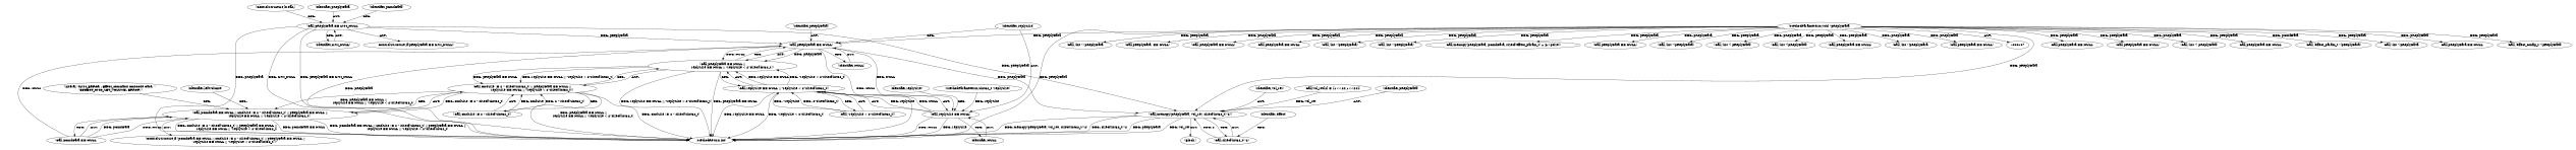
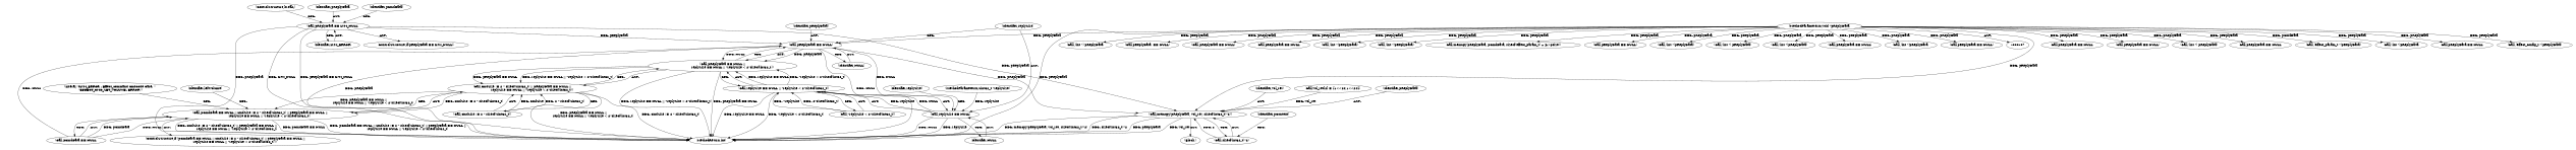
  digraph {
    n1 [label="(Call,pReplyData == LVM_NULL)"]
    n2 [label="(Call,pReplyData == NULL)"]
    n3 [label="(Call,memcpy(pReplyData, vol_ret, sizeof(int32_t)*2))"]
-   n4 [label="(Identifier,LVM_NULL)"]
+   n4 [label="(Identifier,LVM_ERROR)"]
    n5 [label="(ControlStructure,if(pReplyData == LVM_NULL))"]
    n6 [label="(MethodReturn,int)"]
    n7 [label="(Call,pReplyData == NULL ||\n                    replySize == NULL || *replySize < 2*sizeof(int32_t))"]
    n8 [label="(Call,replySize == NULL)"]
    n9 [label="(Identifier,NULL)"]
    n10 [label="(Call,sizeof(int32_t)*2)"]
    n11 [label="(Block,)"]
    n12 [label="(MethodParameterIn,void *pReplyData)"]
    n13 [label="(Call,pReplyData == NULL)"]
    n14 [label="(Call,pReplyData == NULL)"]
    n15 [label="(Call,(int *) pReplyData)"]
    n16 [label="(Call,pReplyData == NULL)"]
    n17 [label="(Call,(effect_param_t *)pReplyData)"]
    n18 [label="(Call,(int *)pReplyData)"]
    n19 [label="(Call,pReplyData == NULL)"]
    n20 [label="(Call,(effect_config_t *)pReplyData)"]
    n21 [label="(Call,(int *) pReplyData)"]
    n22 [label="(Call,pReplyData  == NULL)"]
    n23 [label="(Call,pReplyData == NULL)"]
    n24 [label="(Call,pReplyData == NULL)"]
    n25 [label="(Call,(int *)pReplyData)"]
    n26 [label="(Call,(int *)pReplyData)"]
    n27 [label="(Call,memcpy(pReplyData, pCmdData, sizeof(effect_param_t) + p->psize))"]
    n28 [label="(Call,pReplyData == NULL)"]
    n29 [label="(Call,(int *)pReplyData)"]
    n30 [label="(Call,(int *) pReplyData)"]
    n31 [label="(Call,(int *)pReplyData)"]
    n32 [label="(Call,pReplyData == NULL)"]
    n33 [label="(Call,(int *)pReplyData)"]
    n34 [label="(Call,pReplyData == NULL)"]
    1000107
    n36 [label="(Call,cmdSize != 2 * sizeof(uint32_t) || pReplyData == NULL ||\n                    replySize == NULL || *replySize < 2*sizeof(int32_t))"]
    n37 [label="(Call,replySize == NULL || *replySize < 2*sizeof(int32_t))"]
    n38 [label="(Identifier,NULL)"]
    n39 [label="(Call,pCmdData == NULL || cmdSize != 2 * sizeof(uint32_t) || pReplyData == NULL ||\n                    replySize == NULL || *replySize < 2*sizeof(int32_t))"]
    n40 [label="(Call,cmdSize != 2 * sizeof(uint32_t))"]
    n41 [label="(Call,*replySize < 2*sizeof(int32_t))"]
    n42 [label="(ControlStructure,if (pCmdData == NULL || cmdSize != 2 * sizeof(uint32_t) || pReplyData == NULL ||\n                    replySize == NULL || *replySize < 2*sizeof(int32_t)))"]
    n43 [label="(Call,pCmdData == NULL)"]
    n44 [label="(ControlStructure,break;)"]
    n45 [label="(Identifier,replySize)"]
    n46 [label="(Identifier,vol_ret)"]
    n47 [label="(Identifier,replySize)"]
-   n48 [label="(Identifier,effect)"]
+   n48 [label="(Identifier,pContext)"]
    n49 [label="(Literal,\"\tLVM_ERROR : Effect_command cmdCode Case: \"\n \"EFFECT_CMD_SET_VOLUME: ERROR\")"]
    n50 [label="(Call,vol_ret[2] = {1<<24,1<<24})"]
    n51 [label="(Identifier,pReplyData)"]
    n52 [label="(Identifier,pCmdData)"]
    n53 [label="(MethodParameterIn,uint32_t *replySize)"]
    n54 [label="(Identifier,leftVolume)"]
    n55 [label="(Identifier,pReplyData)"]
    n56 [label="(Identifier,pReplyData)"]
    n1 -> n2 [label="DDG: pReplyData"]
    n1 -> n3 [label="DDG: pReplyData"]
    n1 -> n4 [label="CFG: "]
    n1 -> n5 [label="AST: "]
    n1 -> n6 [label="DDG: pReplyData"]
    n1 -> n6 [label="DDG: LVM_NULL"]
    n1 -> n6 [label="DDG: pReplyData == LVM_NULL"]
    n2 -> n3 [label="DDG: pReplyData"]
    n2 -> n6 [label="DDG: NULL"]
    n2 -> n6 [label="DDG: pReplyData"]
    n2 -> n7 [label="AST: "]
    n2 -> n7 [label="DDG: pReplyData"]
    n2 -> n7 [label="DDG: NULL"]
    n2 -> n8 [label="DDG: NULL"]
    n2 -> n9 [label="CFG: "]
    n3 -> n6 [label="DDG: pReplyData"]
    n3 -> n6 [label="DDG: vol_ret"]
    n3 -> n6 [label="DDG: memcpy(pReplyData, vol_ret, sizeof(int32_t)*2)"]
    n3 -> n6 [label="DDG: sizeof(int32_t)*2"]
    n3 -> n10 [label="CFG: "]
    n3 -> n11 [label="AST: "]
    n4 -> n1 [label="AST: "]
    n7 -> n2 [label="CFG: "]
    n7 -> n6 [label="DDG: pReplyData == NULL"]
    n7 -> n6 [label="DDG: replySize == NULL || *replySize < 2*sizeof(int32_t)"]
    n7 -> n36 [label="AST: "]
    n7 -> n36 [label="DDG: pReplyData == NULL"]
    n7 -> n36 [label="DDG: replySize == NULL || *replySize < 2*sizeof(int32_t)"]
    n7 -> n37 [label="CFG: "]
    n8 -> n6 [label="DDG: replySize"]
    n8 -> n6 [label="DDG: NULL"]
    n8 -> n37 [label="AST: "]
    n8 -> n37 [label="DDG: replySize"]
    n8 -> n37 [label="DDG: NULL"]
    n8 -> n38 [label="CFG: "]
    n9 -> n2 [label="AST: "]
    n10 -> n3 [label="AST: "]
    n10 -> n3 [label="DDG: 2"]
    n12 -> n2 [label="DDG: pReplyData"]
    n12 -> n3 [label="DDG: pReplyData"]
    n12 -> n6 [label="DDG: pReplyData"]
    n12 -> n13 [label="DDG: pReplyData"]
    n12 -> n14 [label="DDG: pReplyData"]
    n12 -> n15 [label="DDG: pReplyData"]
    n12 -> n16 [label="DDG: pReplyData"]
    n12 -> n17 [label="DDG: pCmdData"]
    n12 -> n18 [label="DDG: pReplyData"]
    n12 -> n19 [label="DDG: pReplyData"]
    n12 -> n20 [label="DDG: pReplyData"]
    n12 -> n21 [label="DDG: pReplyData"]
    n12 -> n22 [label="DDG: pReplyData"]
    n12 -> n23 [label="DDG: pReplyData"]
    n12 -> n24 [label="DDG: pReplyData"]
    n12 -> n25 [label="DDG: pReplyData"]
    n12 -> n26 [label="DDG: pReplyData"]
    n12 -> n27 [label="DDG: pReplyData"]
    n12 -> n28 [label="DDG: pReplyData"]
    n12 -> n29 [label="DDG: pReplyData"]
    n12 -> n30 [label="DDG: pReplyData"]
    n12 -> n31 [label="DDG: pReplyData"]
    n12 -> n32 [label="DDG: pReplyData"]
    n12 -> n33 [label="DDG: pReplyData"]
    n12 -> n34 [label="DDG: pReplyData"]
    n12 -> 1000107 [label="AST: "]
    n36 -> n6 [label="DDG: pReplyData == NULL ||\n                    replySize == NULL || *replySize < 2*sizeof(int32_t)"]
    n36 -> n6 [label="DDG: cmdSize != 2 * sizeof(uint32_t)"]
    n36 -> n7 [label="CFG: "]
    n36 -> n39 [label="AST: "]
    n36 -> n39 [label="DDG: cmdSize != 2 * sizeof(uint32_t)"]
    n36 -> n39 [label="DDG: pReplyData == NULL ||\n                    replySize == NULL || *replySize < 2*sizeof(int32_t)"]
    n36 -> n40 [label="CFG: "]
    n37 -> n6 [label="DDG: replySize == NULL"]
    n37 -> n6 [label="DDG: *replySize < 2*sizeof(int32_t)"]
    n37 -> n7 [label="AST: "]
    n37 -> n7 [label="DDG: replySize == NULL"]
    n37 -> n7 [label="DDG: *replySize < 2*sizeof(int32_t)"]
    n37 -> n8 [label="AST: "]
    n37 -> n41 [label="CFG: "]
    n38 -> n8 [label="AST: "]
    n39 -> n6 [label="DDG: cmdSize != 2 * sizeof(uint32_t) || pReplyData == NULL ||\n                    replySize == NULL || *replySize < 2*sizeof(int32_t)"]
    n39 -> n6 [label="DDG: pCmdData == NULL"]
    n39 -> n6 [label="DDG: pCmdData == NULL || cmdSize != 2 * sizeof(uint32_t) || pReplyData == NULL ||\n                    replySize == NULL || *replySize < 2*sizeof(int32_t)"]
    n39 -> n36 [label="CFG: "]
    n39 -> n42 [label="AST: "]
    n39 -> n43 [label="CFG: "]
    n40 -> n36 [label="AST: "]
    n40 -> n36 [label="DDG: cmdSize"]
    n40 -> n36 [label="DDG: 2 * sizeof(uint32_t)"]
    n41 -> n37 [label="AST: "]
    n41 -> n37 [label="DDG: *replySize"]
    n41 -> n37 [label="DDG: 2*sizeof(int32_t)"]
    n43 -> n2 [label="DDG: NULL"]
    n43 -> n39 [label="AST: "]
    n43 -> n39 [label="DDG: pCmdData"]
    n43 -> n39 [label="DDG: NULL"]
    n44 -> n1 [label="CFG: "]
    n45 -> n2 [label="CFG: "]
    n45 -> n8 [label="AST: "]
    n46 -> n3 [label="AST: "]
    n47 -> n8 [label="CFG: "]
    n48 -> n10 [label="CFG: "]
    n49 -> n39 [label="CFG: "]
    n50 -> n3 [label="DDG: vol_ret"]
    n51 -> n1 [label="AST: "]
    n52 -> n1 [label="CFG: "]
    n53 -> n8 [label="DDG: replySize"]
    n54 -> n39 [label="CFG: "]
    n55 -> n2 [label="AST: "]
    n56 -> n3 [label="AST: "]
  }
